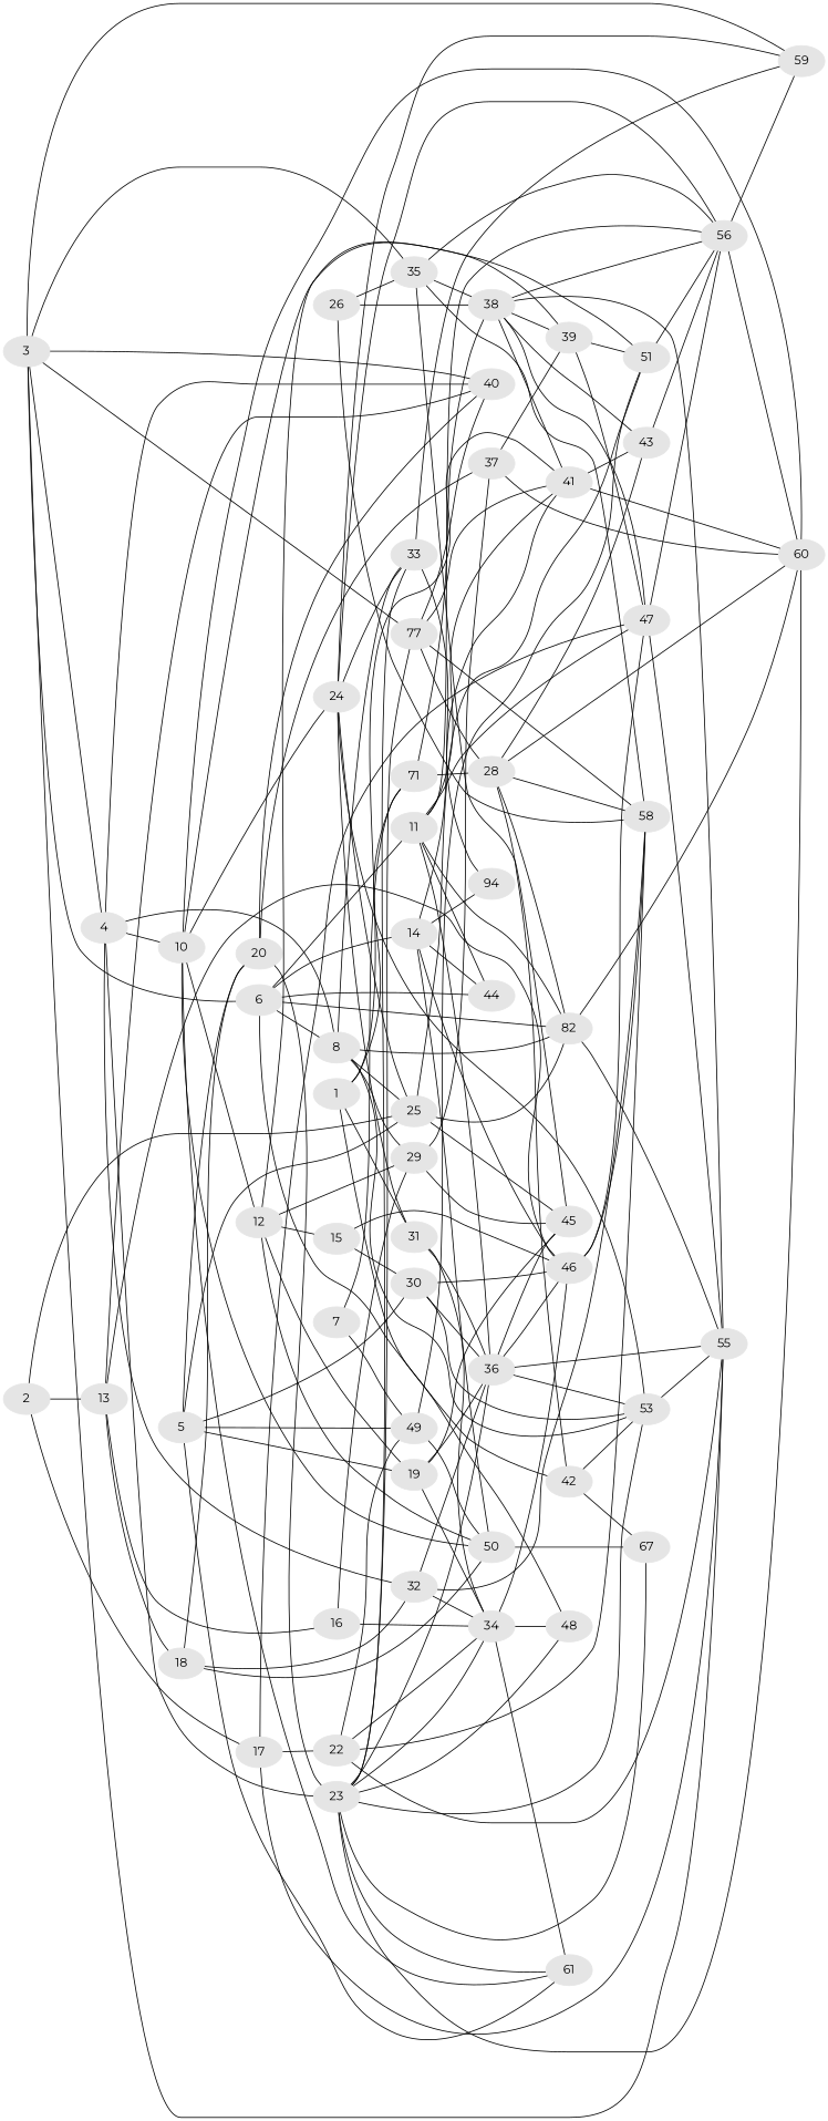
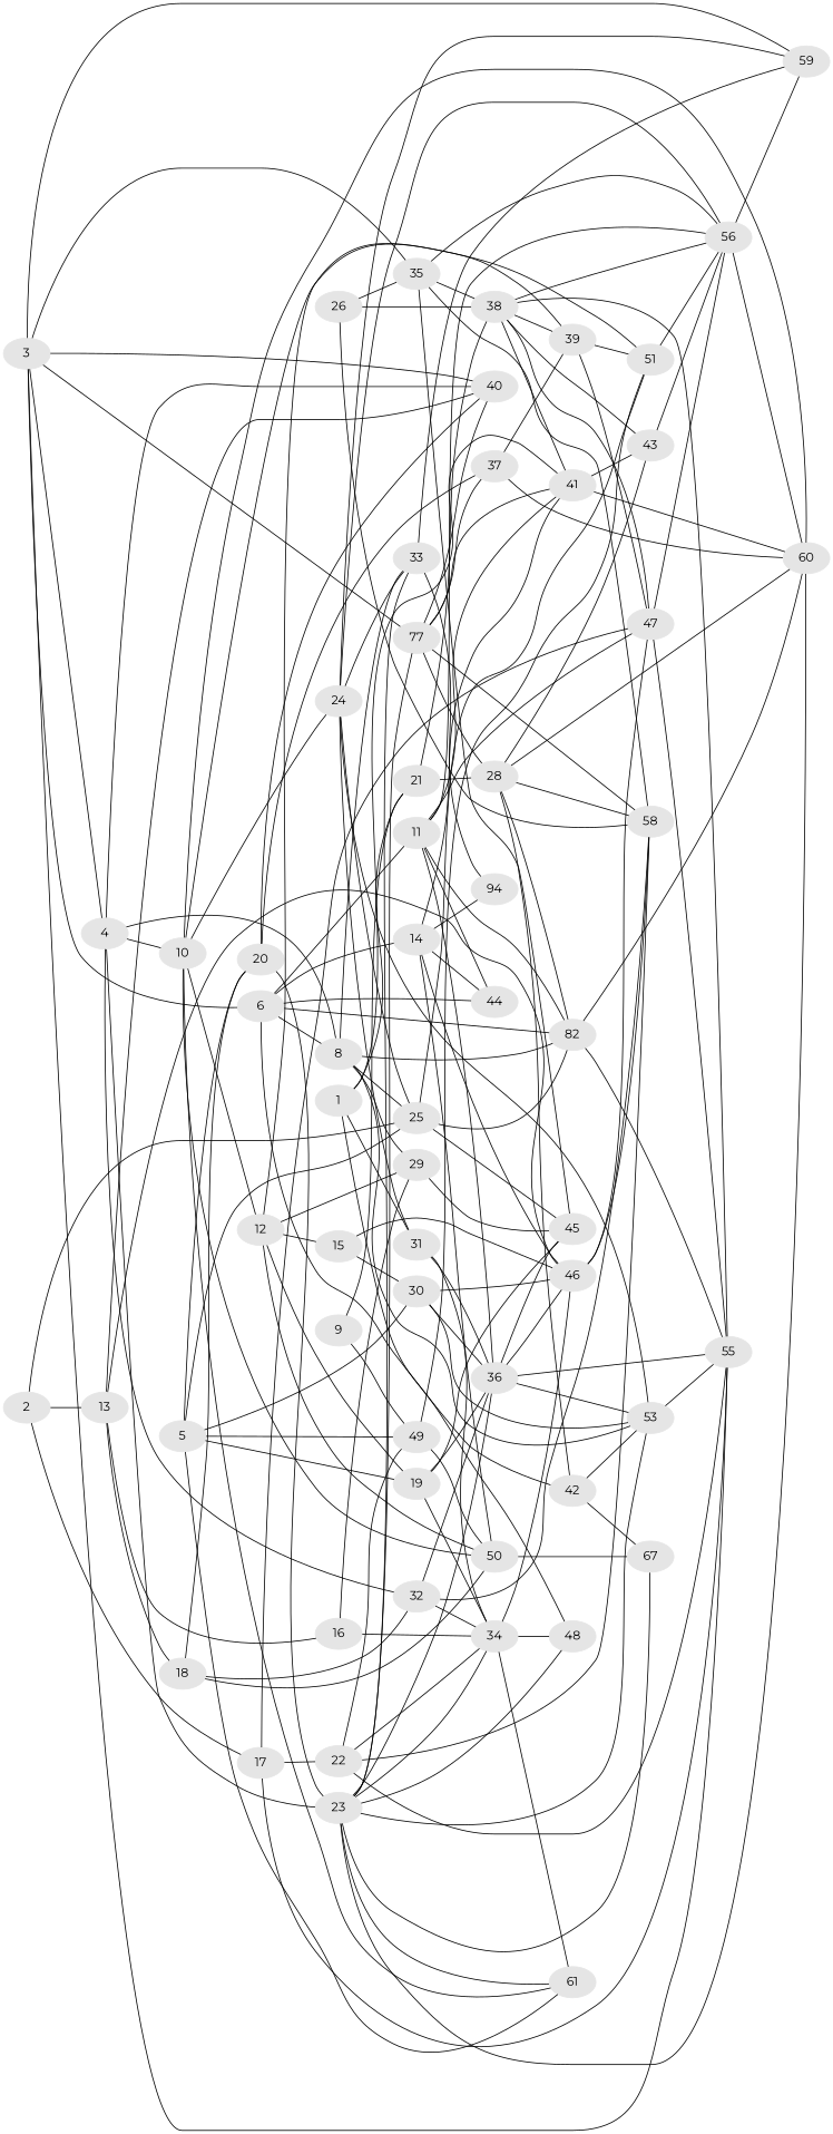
  graph {
    fontname=Montserrat
    rankdir=LR
    node [color=gray90 fontname=Montserrat style=filled]
    edge [fontname=Montserrat weight=1.0]
    1
-   21 [label=71]
+   21
    31
    41
    48
    28
    38
    36
    34
    60
    43
    2
    13
    17
    25
    40
    18
    16
    46
    55
    47
    22
    n23 [label=82]
    51
    45
    3
    4
    6
    n29 [label=77]
    35
    59
    8
    10
    23
    32
    11
    14
    42
    44
    58
    56
    29
    33
    53
    61
    12
    24
    39
    50
    n50 [label=67]
    5
    19
    20
    30
    49
    37
    n57 [label=94]
-   9 [label=7]
+   9
    15
    26
    1 -- 21
    1 -- 31
    1 -- 41
    1 -- 48
    21 -- 28 [weight=2.0]
    21 -- 38
    31 -- 36
    31 -- 34
    41 -- 60 [weight=2.0]
    41 -- 43
    28 -- 60
    28 -- 43
    28 -- n23
    28 -- 42
    28 -- 58
    38 -- 41
    38 -- 43
    38 -- 55
    38 -- 47
    38 -- 56
    38 -- 39
    36 -- 46
    36 -- 55 [weight=2.0]
    36 -- 45
    36 -- 53
    34 -- 48
    34 -- 46 [weight=2.0]
    34 -- 61
    43 -- 56
    2 -- 13
    2 -- 17
    2 -- 25
    13 -- 40
    13 -- 18
    13 -- 16
    13 -- 46
    17 -- 55
    17 -- 47
    17 -- 22
    25 -- n23
    25 -- 51 [weight=2.0]
    25 -- 45
    18 -- 32
    18 -- 50
    18 -- 20
    16 -- 34
    16 -- 29
    46 -- 47
    46 -- 58
    47 -- 55
    47 -- 56
    22 -- 34
    22 -- 55
    22 -- 58
    22 -- 49
    n23 -- 60
    n23 -- 55
    51 -- 56
    3 -- 40
    3 -- 55
    3 -- 4
    3 -- 6
    3 -- n29
    3 -- 35
    3 -- 59
    4 -- 40
    4 -- 8
    4 -- 10
    4 -- 23
    4 -- 32
    6 -- n23
    6 -- 8
    6 -- 11
    6 -- 14
    6 -- 42
    6 -- 44
    n29 -- 41
    n29 -- 28
    n29 -- 40
    n29 -- 58
    35 -- 38
    35 -- 45
    35 -- 58
    35 -- 56
    8 -- 25
    8 -- n23
    8 -- 29
    8 -- 33
    8 -- 53
    10 -- 60
    10 -- 61
    10 -- 12
    10 -- 24
    10 -- 39
    10 -- 50
    23 -- 48
    23 -- 36
    23 -- 34
    23 -- 60
    23 -- n29
    23 -- 33
    23 -- 53
    23 -- 61
    23 -- n50
    32 -- 36
    32 -- 34
    32 -- 58
    11 -- 41
    11 -- 36
    11 -- 47
    11 -- n23
    11 -- 44
    11 -- 56 [weight=2.0]
    14 -- 41
    14 -- 46
    14 -- 44
    14 -- 50
    14 -- n57
    42 -- 53
    42 -- n50
    56 -- 60
    56 -- 59
    29 -- 45
-   29 -- 37 [weight=2.0]
+   n29 -- 37 [weight=2.0]
    33 -- 59
    33 -- n57
    53 -- 55
    12 -- 51
    12 -- 29
    12 -- 50
    12 -- 19
    12 -- 15
    24 -- 31
    24 -- 25 [weight=2.0]
    24 -- 59
    24 -- 56
    24 -- 33 [weight=2.0]
    24 -- 53
    39 -- 47
    39 -- 51
    50 -- n50
    5 -- 25
    5 -- 61
    5 -- 19
    5 -- 20
    5 -- 30
    5 -- 49
    19 -- 36
    19 -- 34
    19 -- 45
    20 -- 40
    20 -- 23
    20 -- 37
    30 -- 36
    30 -- 46
    30 -- 53
    49 -- 51
    49 -- 50
    37 -- 60 [weight=2.0]
    37 -- 39
    9 -- 21
    9 -- 49
    15 -- 46
    15 -- 30
    26 -- 38
    26 -- 35
    26 -- 58
  }
